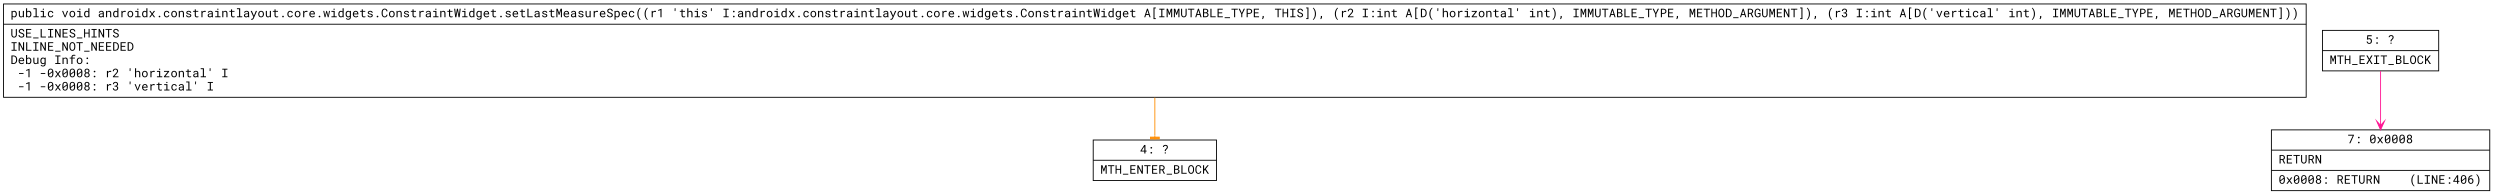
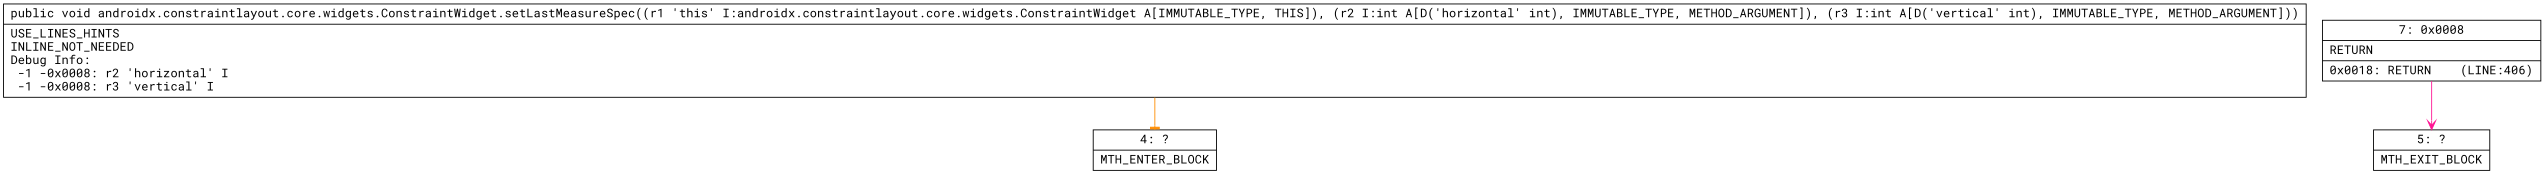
  digraph {
    fontname="Roboto Mono"
    node [fontname="Roboto Mono" shape=record]
    edge [fontname="Roboto Mono"]
    n1 [label="{4\:\ ?|MTH_ENTER_BLOCK\l}"]
-   n2 [label="{7\:\ 0x0008|RETURN\l|0x0008: RETURN    (LINE:406)\l}"]
+   n2 [label="{7\:\ 0x0008|RETURN\l|0x0018: RETURN    (LINE:406)\l}"]
    n3 [label="{5\:\ ?|MTH_EXIT_BLOCK\l}"]
    n4 [label="{public void androidx.constraintlayout.core.widgets.ConstraintWidget.setLastMeasureSpec((r1 'this' I:androidx.constraintlayout.core.widgets.ConstraintWidget A[IMMUTABLE_TYPE, THIS]), (r2 I:int A[D('horizontal' int), IMMUTABLE_TYPE, METHOD_ARGUMENT]), (r3 I:int A[D('vertical' int), IMMUTABLE_TYPE, METHOD_ARGUMENT]))  | USE_LINES_HINTS\lINLINE_NOT_NEEDED\lDebug Info:\l  \-1 \-0x0008: r2 'horizontal' I\l  \-1 \-0x0008: r3 'vertical' I\l}"]
-   n3 -> n2 [arrowhead=vee color=deeppink]
+   n2 -> n3 [arrowhead=vee color=deeppink]
    n4 -> n1 [arrowhead=tee color=darkorange]
  }
